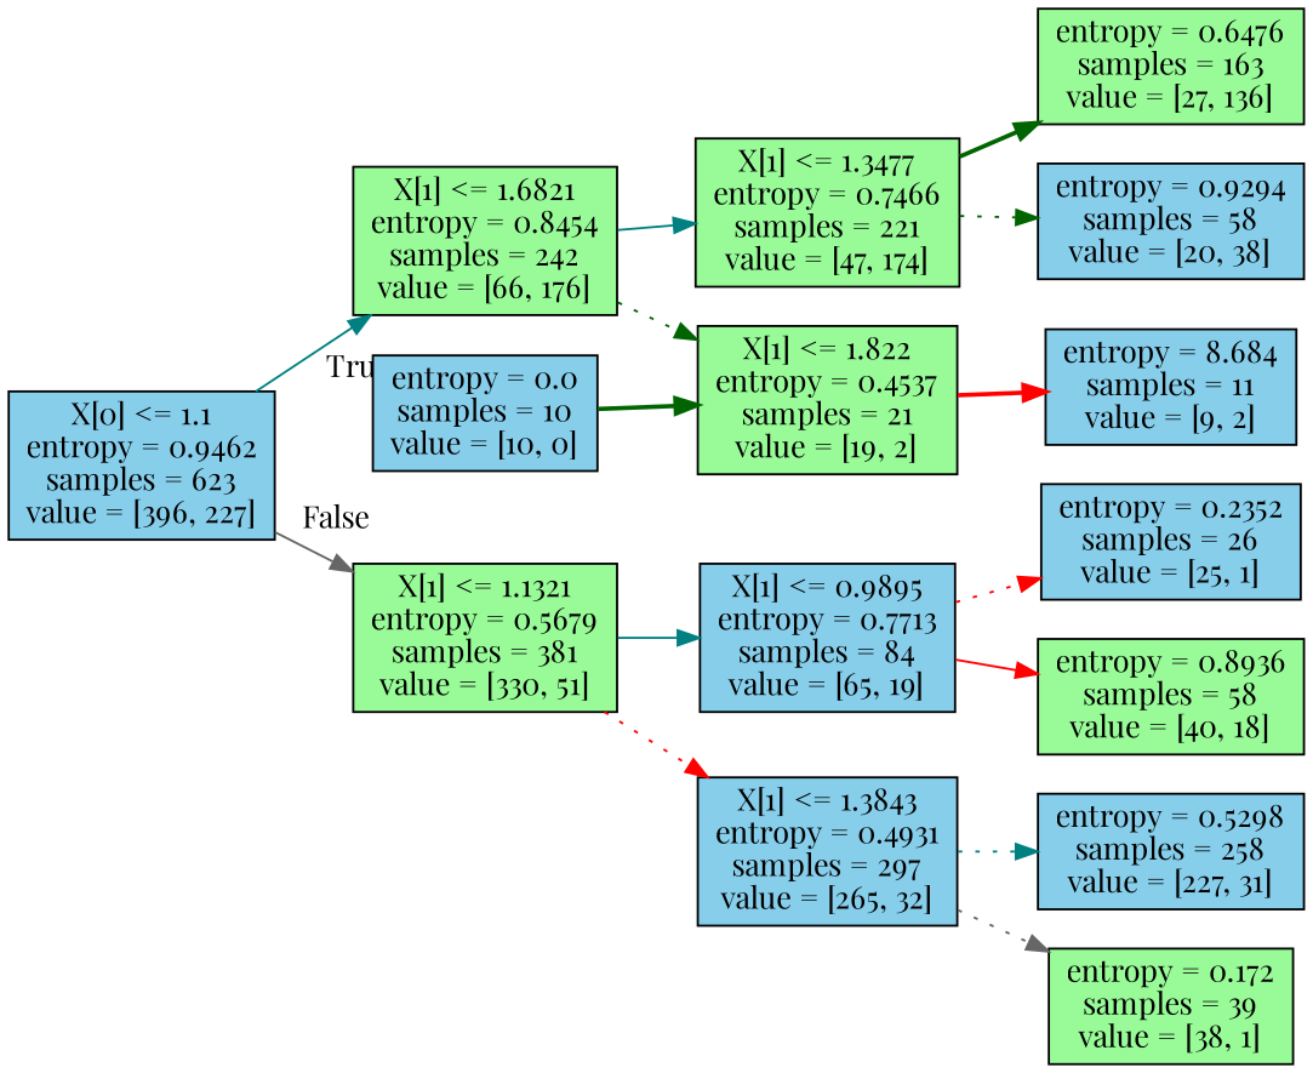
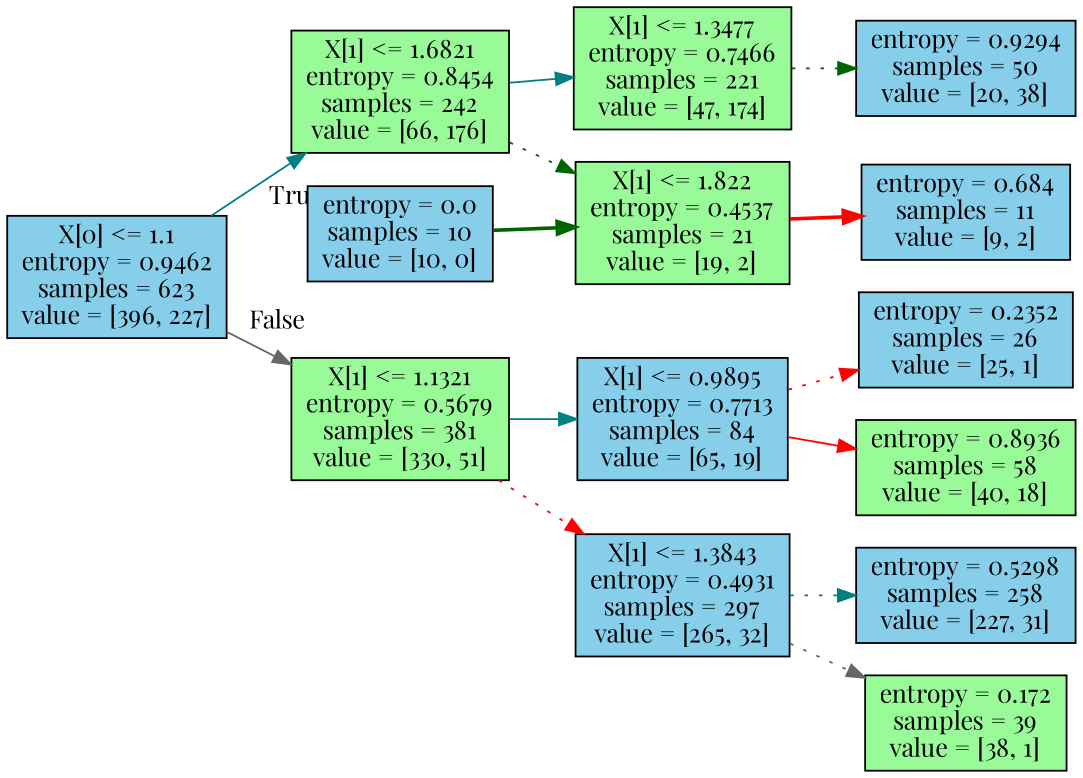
  digraph {
    fontname="Playfair Display"
    rankdir=LR
    node [fillcolor=skyblue fontname="Playfair Display" shape=box style=filled]
    edge [color=teal fontname="Playfair Display" style=dotted]
    n1 [label="X[0] <= 1.1\nentropy = 0.9462\nsamples = 623\nvalue = [396, 227]"]
    n2 [fillcolor=palegreen label="X[1] <= 1.6821\nentropy = 0.8454\nsamples = 242\nvalue = [66, 176]"]
    n3 [fillcolor=palegreen label="X[1] <= 1.1321\nentropy = 0.5679\nsamples = 381\nvalue = [330, 51]"]
    n4 [fillcolor=palegreen label="X[1] <= 1.3477\nentropy = 0.7466\nsamples = 221\nvalue = [47, 174]"]
    n5 [fillcolor=palegreen label="X[1] <= 1.822\nentropy = 0.4537\nsamples = 21\nvalue = [19, 2]"]
    n6 [label="X[1] <= 0.9895\nentropy = 0.7713\nsamples = 84\nvalue = [65, 19]"]
    n7 [label="X[1] <= 1.3843\nentropy = 0.4931\nsamples = 297\nvalue = [265, 32]"]
-   n8 [fillcolor=palegreen label="entropy = 0.6476\nsamples = 163\nvalue = [27, 136]"]
-   n9 [label="entropy = 0.9294\nsamples = 58\nvalue = [20, 38]"]
-   n10 [label="entropy = 8.684\nsamples = 11\nvalue = [9, 2]"]
+   n9 [label="entropy = 0.9294\nsamples = 50\nvalue = [20, 38]"]
+   n10 [label="entropy = 0.684\nsamples = 11\nvalue = [9, 2]"]
    n11 [label="entropy = 0.0\nsamples = 10\nvalue = [10, 0]"]
    n12 [label="entropy = 0.2352\nsamples = 26\nvalue = [25, 1]"]
    n13 [fillcolor=palegreen label="entropy = 0.8936\nsamples = 58\nvalue = [40, 18]"]
    n14 [label="entropy = 0.5298\nsamples = 258\nvalue = [227, 31]"]
    n15 [fillcolor=palegreen label="entropy = 0.172\nsamples = 39\nvalue = [38, 1]"]
    n1 -> n2 [headlabel=True labelangle=45 labeldistance=2.5 style=solid]
    n1 -> n3 [color=gray40 headlabel=False labelangle=-45 labeldistance=2.5 style=solid]
    n2 -> n4 [style=solid]
    n2 -> n5 [color=darkgreen]
    n3 -> n6 [style=solid]
    n3 -> n7 [color=red]
-   n4 -> n8 [color=darkgreen style=bold]
    n4 -> n9 [color=darkgreen]
    n5 -> n10 [color=red style=bold]
    n6 -> n12 [color=red]
    n6 -> n13 [color=red style=solid]
    n7 -> n14
    n7 -> n15 [color=gray40]
    n11 -> n5 [color=darkgreen style=bold]
  }
